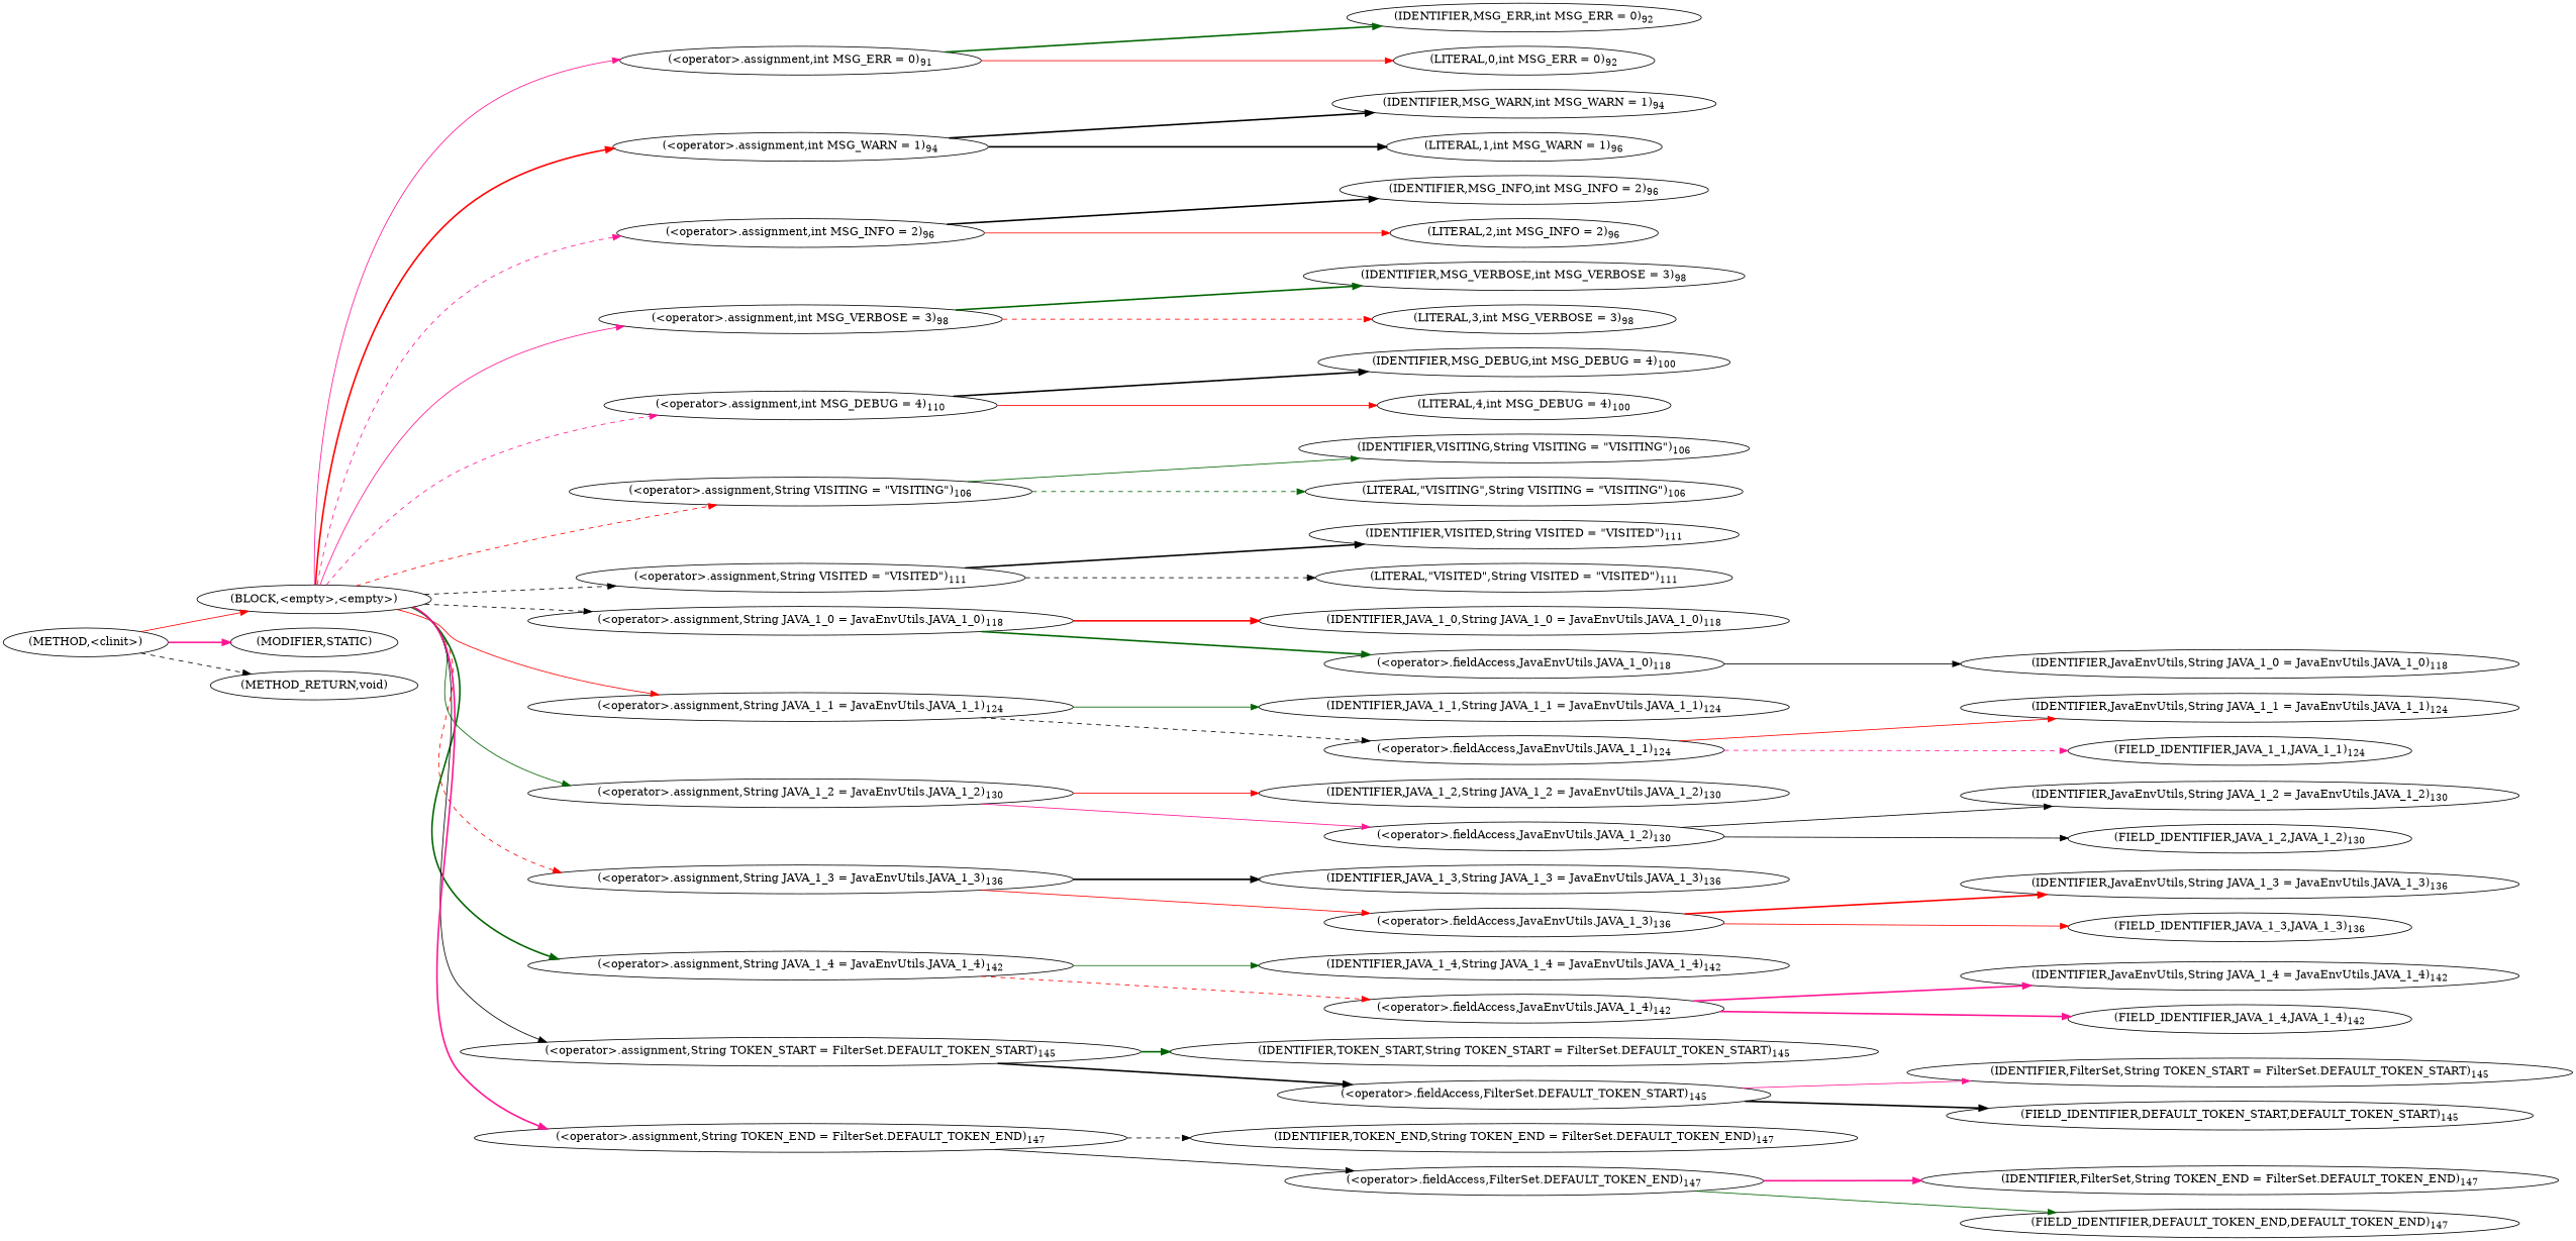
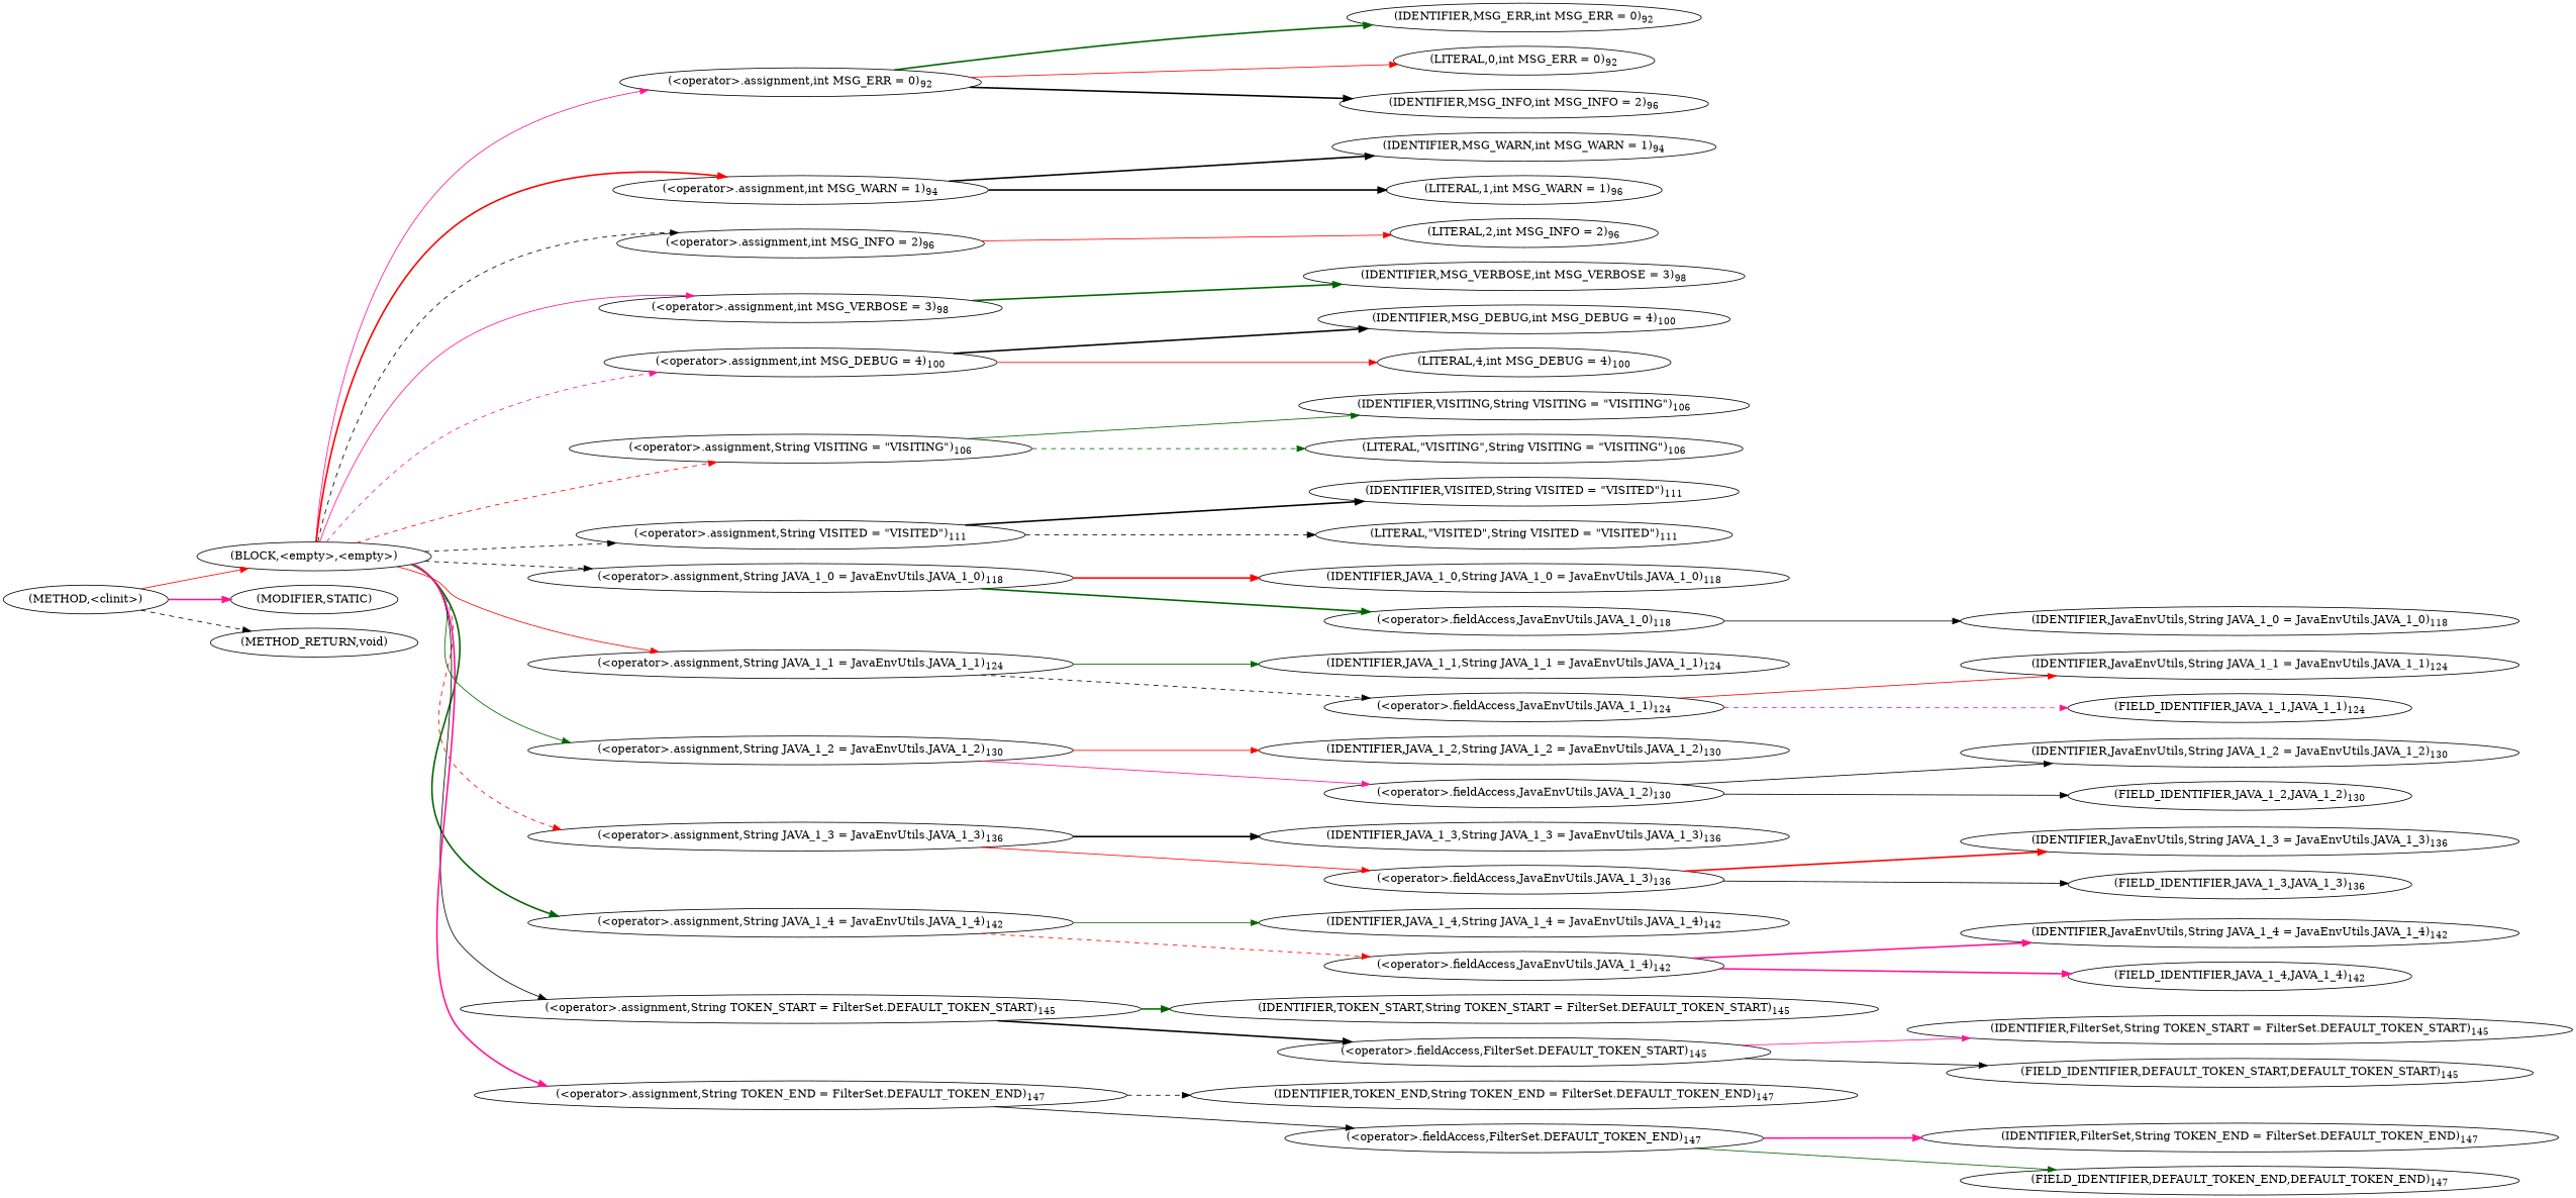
  digraph {
    rankdir=LR
    edge [color=black style=solid]
    n1 [label=<(METHOD,&lt;clinit&gt;)>]
    n2 [label=<(BLOCK,&lt;empty&gt;,&lt;empty&gt;)>]
    n3 [label=<(MODIFIER,STATIC)>]
    n4 [label=<(METHOD_RETURN,void)>]
-   n5 [label=<(&lt;operator&gt;.assignment,int MSG_ERR = 0)<SUB>91</SUB>>]
+   n5 [label=<(&lt;operator&gt;.assignment,int MSG_ERR = 0)<SUB>92</SUB>>]
    n6 [label=<(&lt;operator&gt;.assignment,int MSG_WARN = 1)<SUB>94</SUB>>]
    n7 [label=<(&lt;operator&gt;.assignment,int MSG_INFO = 2)<SUB>96</SUB>>]
    n8 [label=<(&lt;operator&gt;.assignment,int MSG_VERBOSE = 3)<SUB>98</SUB>>]
-   n9 [label=<(&lt;operator&gt;.assignment,int MSG_DEBUG = 4)<SUB>110</SUB>>]
+   n9 [label=<(&lt;operator&gt;.assignment,int MSG_DEBUG = 4)<SUB>100</SUB>>]
    n10 [label=<(&lt;operator&gt;.assignment,String VISITING = &quot;VISITING&quot;)<SUB>106</SUB>>]
    n11 [label=<(&lt;operator&gt;.assignment,String VISITED = &quot;VISITED&quot;)<SUB>111</SUB>>]
    n12 [label=<(&lt;operator&gt;.assignment,String JAVA_1_0 = JavaEnvUtils.JAVA_1_0)<SUB>118</SUB>>]
    n13 [label=<(&lt;operator&gt;.assignment,String JAVA_1_1 = JavaEnvUtils.JAVA_1_1)<SUB>124</SUB>>]
    n14 [label=<(&lt;operator&gt;.assignment,String JAVA_1_2 = JavaEnvUtils.JAVA_1_2)<SUB>130</SUB>>]
    n15 [label=<(&lt;operator&gt;.assignment,String JAVA_1_3 = JavaEnvUtils.JAVA_1_3)<SUB>136</SUB>>]
    n16 [label=<(&lt;operator&gt;.assignment,String JAVA_1_4 = JavaEnvUtils.JAVA_1_4)<SUB>142</SUB>>]
    n17 [label=<(&lt;operator&gt;.assignment,String TOKEN_START = FilterSet.DEFAULT_TOKEN_START)<SUB>145</SUB>>]
    n18 [label=<(&lt;operator&gt;.assignment,String TOKEN_END = FilterSet.DEFAULT_TOKEN_END)<SUB>147</SUB>>]
    n19 [label=<(IDENTIFIER,MSG_ERR,int MSG_ERR = 0)<SUB>92</SUB>>]
    n20 [label=<(LITERAL,0,int MSG_ERR = 0)<SUB>92</SUB>>]
    n21 [label=<(IDENTIFIER,MSG_WARN,int MSG_WARN = 1)<SUB>94</SUB>>]
    n22 [label=<(LITERAL,1,int MSG_WARN = 1)<SUB>96</SUB>>]
    n23 [label=<(IDENTIFIER,MSG_INFO,int MSG_INFO = 2)<SUB>96</SUB>>]
    n24 [label=<(LITERAL,2,int MSG_INFO = 2)<SUB>96</SUB>>]
    n25 [label=<(IDENTIFIER,MSG_VERBOSE,int MSG_VERBOSE = 3)<SUB>98</SUB>>]
-   n26 [label=<(LITERAL,3,int MSG_VERBOSE = 3)<SUB>98</SUB>>]
    n27 [label=<(IDENTIFIER,MSG_DEBUG,int MSG_DEBUG = 4)<SUB>100</SUB>>]
    n28 [label=<(LITERAL,4,int MSG_DEBUG = 4)<SUB>100</SUB>>]
    n29 [label=<(IDENTIFIER,VISITING,String VISITING = &quot;VISITING&quot;)<SUB>106</SUB>>]
    n30 [label=<(LITERAL,&quot;VISITING&quot;,String VISITING = &quot;VISITING&quot;)<SUB>106</SUB>>]
    n31 [label=<(IDENTIFIER,VISITED,String VISITED = &quot;VISITED&quot;)<SUB>111</SUB>>]
    n32 [label=<(LITERAL,&quot;VISITED&quot;,String VISITED = &quot;VISITED&quot;)<SUB>111</SUB>>]
    n33 [label=<(IDENTIFIER,JAVA_1_0,String JAVA_1_0 = JavaEnvUtils.JAVA_1_0)<SUB>118</SUB>>]
    n34 [label=<(&lt;operator&gt;.fieldAccess,JavaEnvUtils.JAVA_1_0)<SUB>118</SUB>>]
    n35 [label=<(IDENTIFIER,JAVA_1_1,String JAVA_1_1 = JavaEnvUtils.JAVA_1_1)<SUB>124</SUB>>]
    n36 [label=<(&lt;operator&gt;.fieldAccess,JavaEnvUtils.JAVA_1_1)<SUB>124</SUB>>]
    n37 [label=<(IDENTIFIER,JAVA_1_2,String JAVA_1_2 = JavaEnvUtils.JAVA_1_2)<SUB>130</SUB>>]
    n38 [label=<(&lt;operator&gt;.fieldAccess,JavaEnvUtils.JAVA_1_2)<SUB>130</SUB>>]
    n39 [label=<(IDENTIFIER,JAVA_1_3,String JAVA_1_3 = JavaEnvUtils.JAVA_1_3)<SUB>136</SUB>>]
    n40 [label=<(&lt;operator&gt;.fieldAccess,JavaEnvUtils.JAVA_1_3)<SUB>136</SUB>>]
    n41 [label=<(IDENTIFIER,JAVA_1_4,String JAVA_1_4 = JavaEnvUtils.JAVA_1_4)<SUB>142</SUB>>]
    n42 [label=<(&lt;operator&gt;.fieldAccess,JavaEnvUtils.JAVA_1_4)<SUB>142</SUB>>]
    n43 [label=<(IDENTIFIER,TOKEN_START,String TOKEN_START = FilterSet.DEFAULT_TOKEN_START)<SUB>145</SUB>>]
    n44 [label=<(&lt;operator&gt;.fieldAccess,FilterSet.DEFAULT_TOKEN_START)<SUB>145</SUB>>]
    n45 [label=<(IDENTIFIER,TOKEN_END,String TOKEN_END = FilterSet.DEFAULT_TOKEN_END)<SUB>147</SUB>>]
    n46 [label=<(&lt;operator&gt;.fieldAccess,FilterSet.DEFAULT_TOKEN_END)<SUB>147</SUB>>]
    n47 [label=<(IDENTIFIER,JavaEnvUtils,String JAVA_1_0 = JavaEnvUtils.JAVA_1_0)<SUB>118</SUB>>]
    n48 [label=<(IDENTIFIER,JavaEnvUtils,String JAVA_1_1 = JavaEnvUtils.JAVA_1_1)<SUB>124</SUB>>]
    n49 [label=<(FIELD_IDENTIFIER,JAVA_1_1,JAVA_1_1)<SUB>124</SUB>>]
    n50 [label=<(IDENTIFIER,JavaEnvUtils,String JAVA_1_2 = JavaEnvUtils.JAVA_1_2)<SUB>130</SUB>>]
    n51 [label=<(FIELD_IDENTIFIER,JAVA_1_2,JAVA_1_2)<SUB>130</SUB>>]
    n52 [label=<(IDENTIFIER,JavaEnvUtils,String JAVA_1_3 = JavaEnvUtils.JAVA_1_3)<SUB>136</SUB>>]
    n53 [label=<(FIELD_IDENTIFIER,JAVA_1_3,JAVA_1_3)<SUB>136</SUB>>]
    n54 [label=<(IDENTIFIER,JavaEnvUtils,String JAVA_1_4 = JavaEnvUtils.JAVA_1_4)<SUB>142</SUB>>]
    n55 [label=<(FIELD_IDENTIFIER,JAVA_1_4,JAVA_1_4)<SUB>142</SUB>>]
    n56 [label=<(IDENTIFIER,FilterSet,String TOKEN_START = FilterSet.DEFAULT_TOKEN_START)<SUB>145</SUB>>]
    n57 [label=<(FIELD_IDENTIFIER,DEFAULT_TOKEN_START,DEFAULT_TOKEN_START)<SUB>145</SUB>>]
    n58 [label=<(IDENTIFIER,FilterSet,String TOKEN_END = FilterSet.DEFAULT_TOKEN_END)<SUB>147</SUB>>]
    n59 [label=<(FIELD_IDENTIFIER,DEFAULT_TOKEN_END,DEFAULT_TOKEN_END)<SUB>147</SUB>>]
    n1 -> n2 [color=red]
    n1 -> n3 [color=deeppink style=bold]
    n1 -> n4 [style=dashed]
    n2 -> n5 [color=deeppink]
    n2 -> n6 [color=red style=bold]
-   n2 -> n7 [color=deeppink style=dashed]
+   n2 -> n7 [style=dashed]
    n2 -> n8 [color=deeppink]
    n2 -> n9 [color=deeppink style=dashed]
    n2 -> n10 [color=red style=dashed]
    n2 -> n11 [style=dashed]
    n2 -> n12 [style=dashed]
    n2 -> n13 [color=red]
    n2 -> n14 [color=darkgreen]
    n2 -> n15 [color=red style=dashed]
    n2 -> n16 [color=darkgreen style=bold]
    n2 -> n17
    n2 -> n18 [color=deeppink style=bold]
    n5 -> n19 [color=darkgreen style=bold]
    n5 -> n20 [color=red]
    n6 -> n21 [style=bold]
    n6 -> n22 [style=bold]
-   n7 -> n23 [style=bold]
+   n5 -> n23 [style=bold]
    n7 -> n24 [color=red]
    n8 -> n25 [color=darkgreen style=bold]
-   n8 -> n26 [color=red style=dashed]
    n9 -> n27 [style=bold]
    n9 -> n28 [color=red]
    n10 -> n29 [color=darkgreen]
    n10 -> n30 [color=darkgreen style=dashed]
    n11 -> n31 [style=bold]
    n11 -> n32 [style=dashed]
    n12 -> n33 [color=red style=bold]
    n12 -> n34 [color=darkgreen style=bold]
    n13 -> n35 [color=darkgreen]
    n13 -> n36 [style=dashed]
    n14 -> n37 [color=red]
    n14 -> n38 [color=deeppink]
    n15 -> n39 [style=bold]
    n15 -> n40 [color=red]
    n16 -> n41 [color=darkgreen]
    n16 -> n42 [color=red style=dashed]
    n17 -> n43 [color=darkgreen style=bold]
    n17 -> n44 [style=bold]
    n18 -> n45 [style=dashed]
    n18 -> n46
    n34 -> n47
    n36 -> n48 [color=red]
    n36 -> n49 [color=deeppink style=dashed]
    n38 -> n50
    n38 -> n51
    n40 -> n52 [color=red style=bold]
-   n40 -> n53 [color=red]
+   n40 -> n53
    n42 -> n54 [color=deeppink style=bold]
    n42 -> n55 [color=deeppink style=bold]
    n44 -> n56 [color=deeppink]
-   n44 -> n57 [style=bold]
+   n44 -> n57
    n46 -> n58 [color=deeppink style=bold]
    n46 -> n59 [color=darkgreen]
  }
